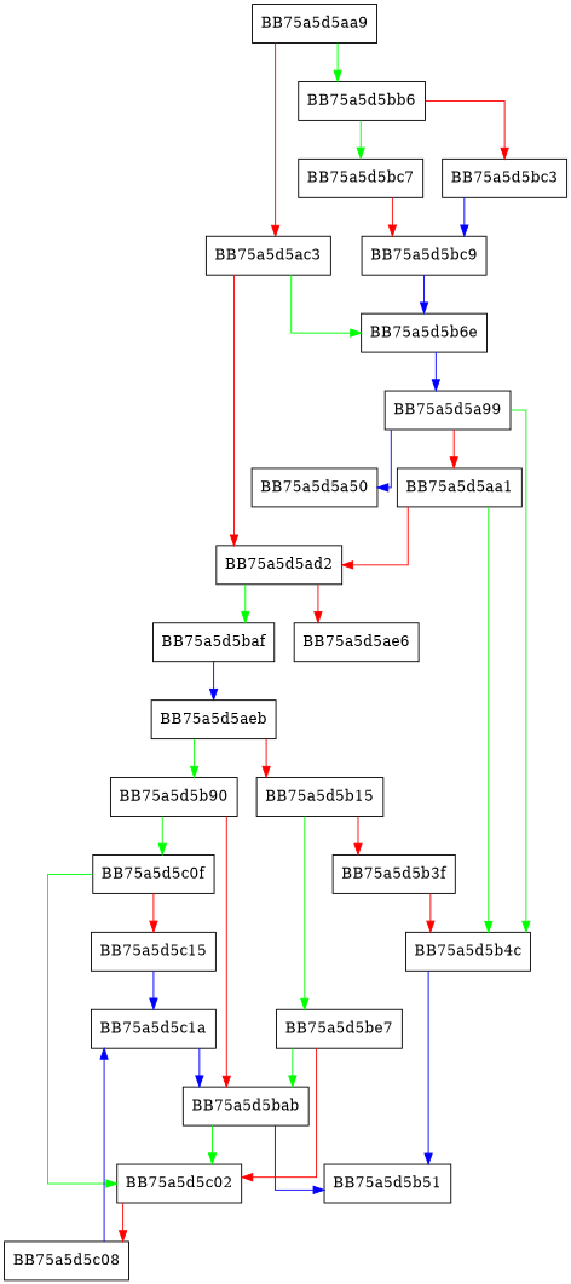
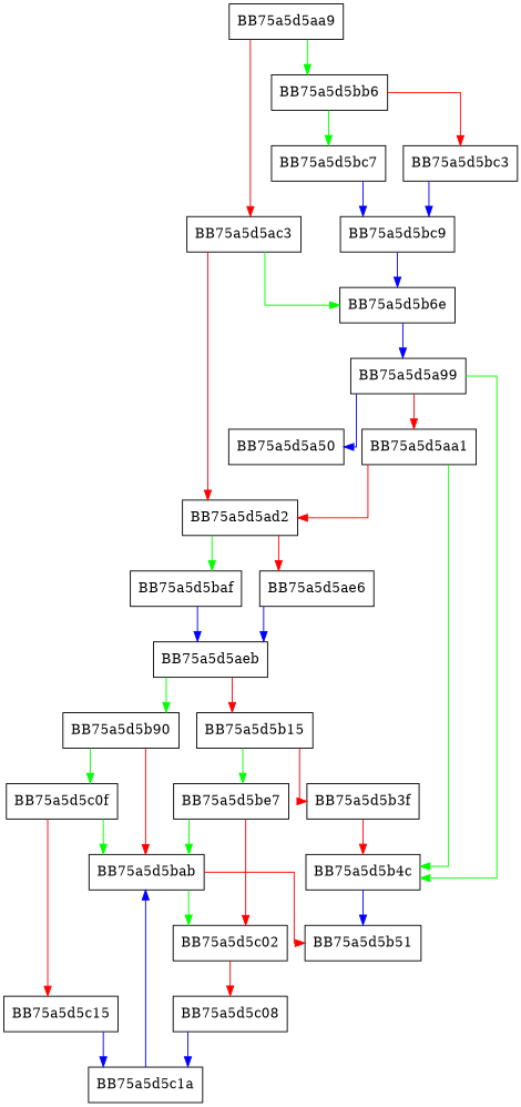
  digraph {
    splines=ortho
    node [shape=box]
    edge [color=red]
    BB75a5d5a99
    BB75a5d5a50
    BB75a5d5b4c
    BB75a5d5aa1
    BB75a5d5b51
    BB75a5d5ad2
    BB75a5d5aa9
    BB75a5d5bb6
    BB75a5d5ac3
    BB75a5d5bc7
    BB75a5d5bc3
    BB75a5d5b6e
    BB75a5d5bc9
    BB75a5d5baf
    BB75a5d5ae6
    BB75a5d5aeb
    BB75a5d5b90
    BB75a5d5b15
    BB75a5d5c0f
    BB75a5d5bab
    BB75a5d5be7
    BB75a5d5b3f
    BB75a5d5c15
    BB75a5d5c02
    BB75a5d5c08
    BB75a5d5c1a
    BB75a5d5a99 -> BB75a5d5a50 [color=blue]
    BB75a5d5a99 -> BB75a5d5b4c [color=green]
    BB75a5d5a99 -> BB75a5d5aa1
    BB75a5d5b4c -> BB75a5d5b51 [color=blue]
    BB75a5d5aa1 -> BB75a5d5b4c [color=green]
    BB75a5d5aa1 -> BB75a5d5ad2
    BB75a5d5ad2 -> BB75a5d5baf [color=green]
    BB75a5d5ad2 -> BB75a5d5ae6
    BB75a5d5aa9 -> BB75a5d5bb6 [color=green]
    BB75a5d5aa9 -> BB75a5d5ac3
    BB75a5d5bb6 -> BB75a5d5bc7 [color=green]
    BB75a5d5bb6 -> BB75a5d5bc3
    BB75a5d5ac3 -> BB75a5d5ad2
    BB75a5d5ac3 -> BB75a5d5b6e [color=green]
-   BB75a5d5bc7 -> BB75a5d5bc9
+   BB75a5d5bc7 -> BB75a5d5bc9 [color=blue]
    BB75a5d5bc3 -> BB75a5d5bc9 [color=blue]
    BB75a5d5b6e -> BB75a5d5a99 [color=blue]
    BB75a5d5bc9 -> BB75a5d5b6e [color=blue]
    BB75a5d5baf -> BB75a5d5aeb [color=blue]
+   BB75a5d5ae6 -> BB75a5d5aeb [color=blue]
    BB75a5d5aeb -> BB75a5d5b90 [color=green]
    BB75a5d5aeb -> BB75a5d5b15
    BB75a5d5b90 -> BB75a5d5c0f [color=green]
    BB75a5d5b90 -> BB75a5d5bab
    BB75a5d5b15 -> BB75a5d5be7 [color=green]
    BB75a5d5b15 -> BB75a5d5b3f
-   BB75a5d5c0f -> BB75a5d5c02 [color=green]
+   BB75a5d5c0f -> BB75a5d5bab [color=green]
    BB75a5d5c0f -> BB75a5d5c15
-   BB75a5d5bab -> BB75a5d5b51 [color=blue]
+   BB75a5d5bab -> BB75a5d5b51
    BB75a5d5bab -> BB75a5d5c02 [color=green]
    BB75a5d5be7 -> BB75a5d5bab [color=green]
    BB75a5d5be7 -> BB75a5d5c02
    BB75a5d5b3f -> BB75a5d5b4c
    BB75a5d5c15 -> BB75a5d5c1a [color=blue]
    BB75a5d5c02 -> BB75a5d5c08
    BB75a5d5c08 -> BB75a5d5c1a [color=blue]
    BB75a5d5c1a -> BB75a5d5bab [color=blue]
  }
